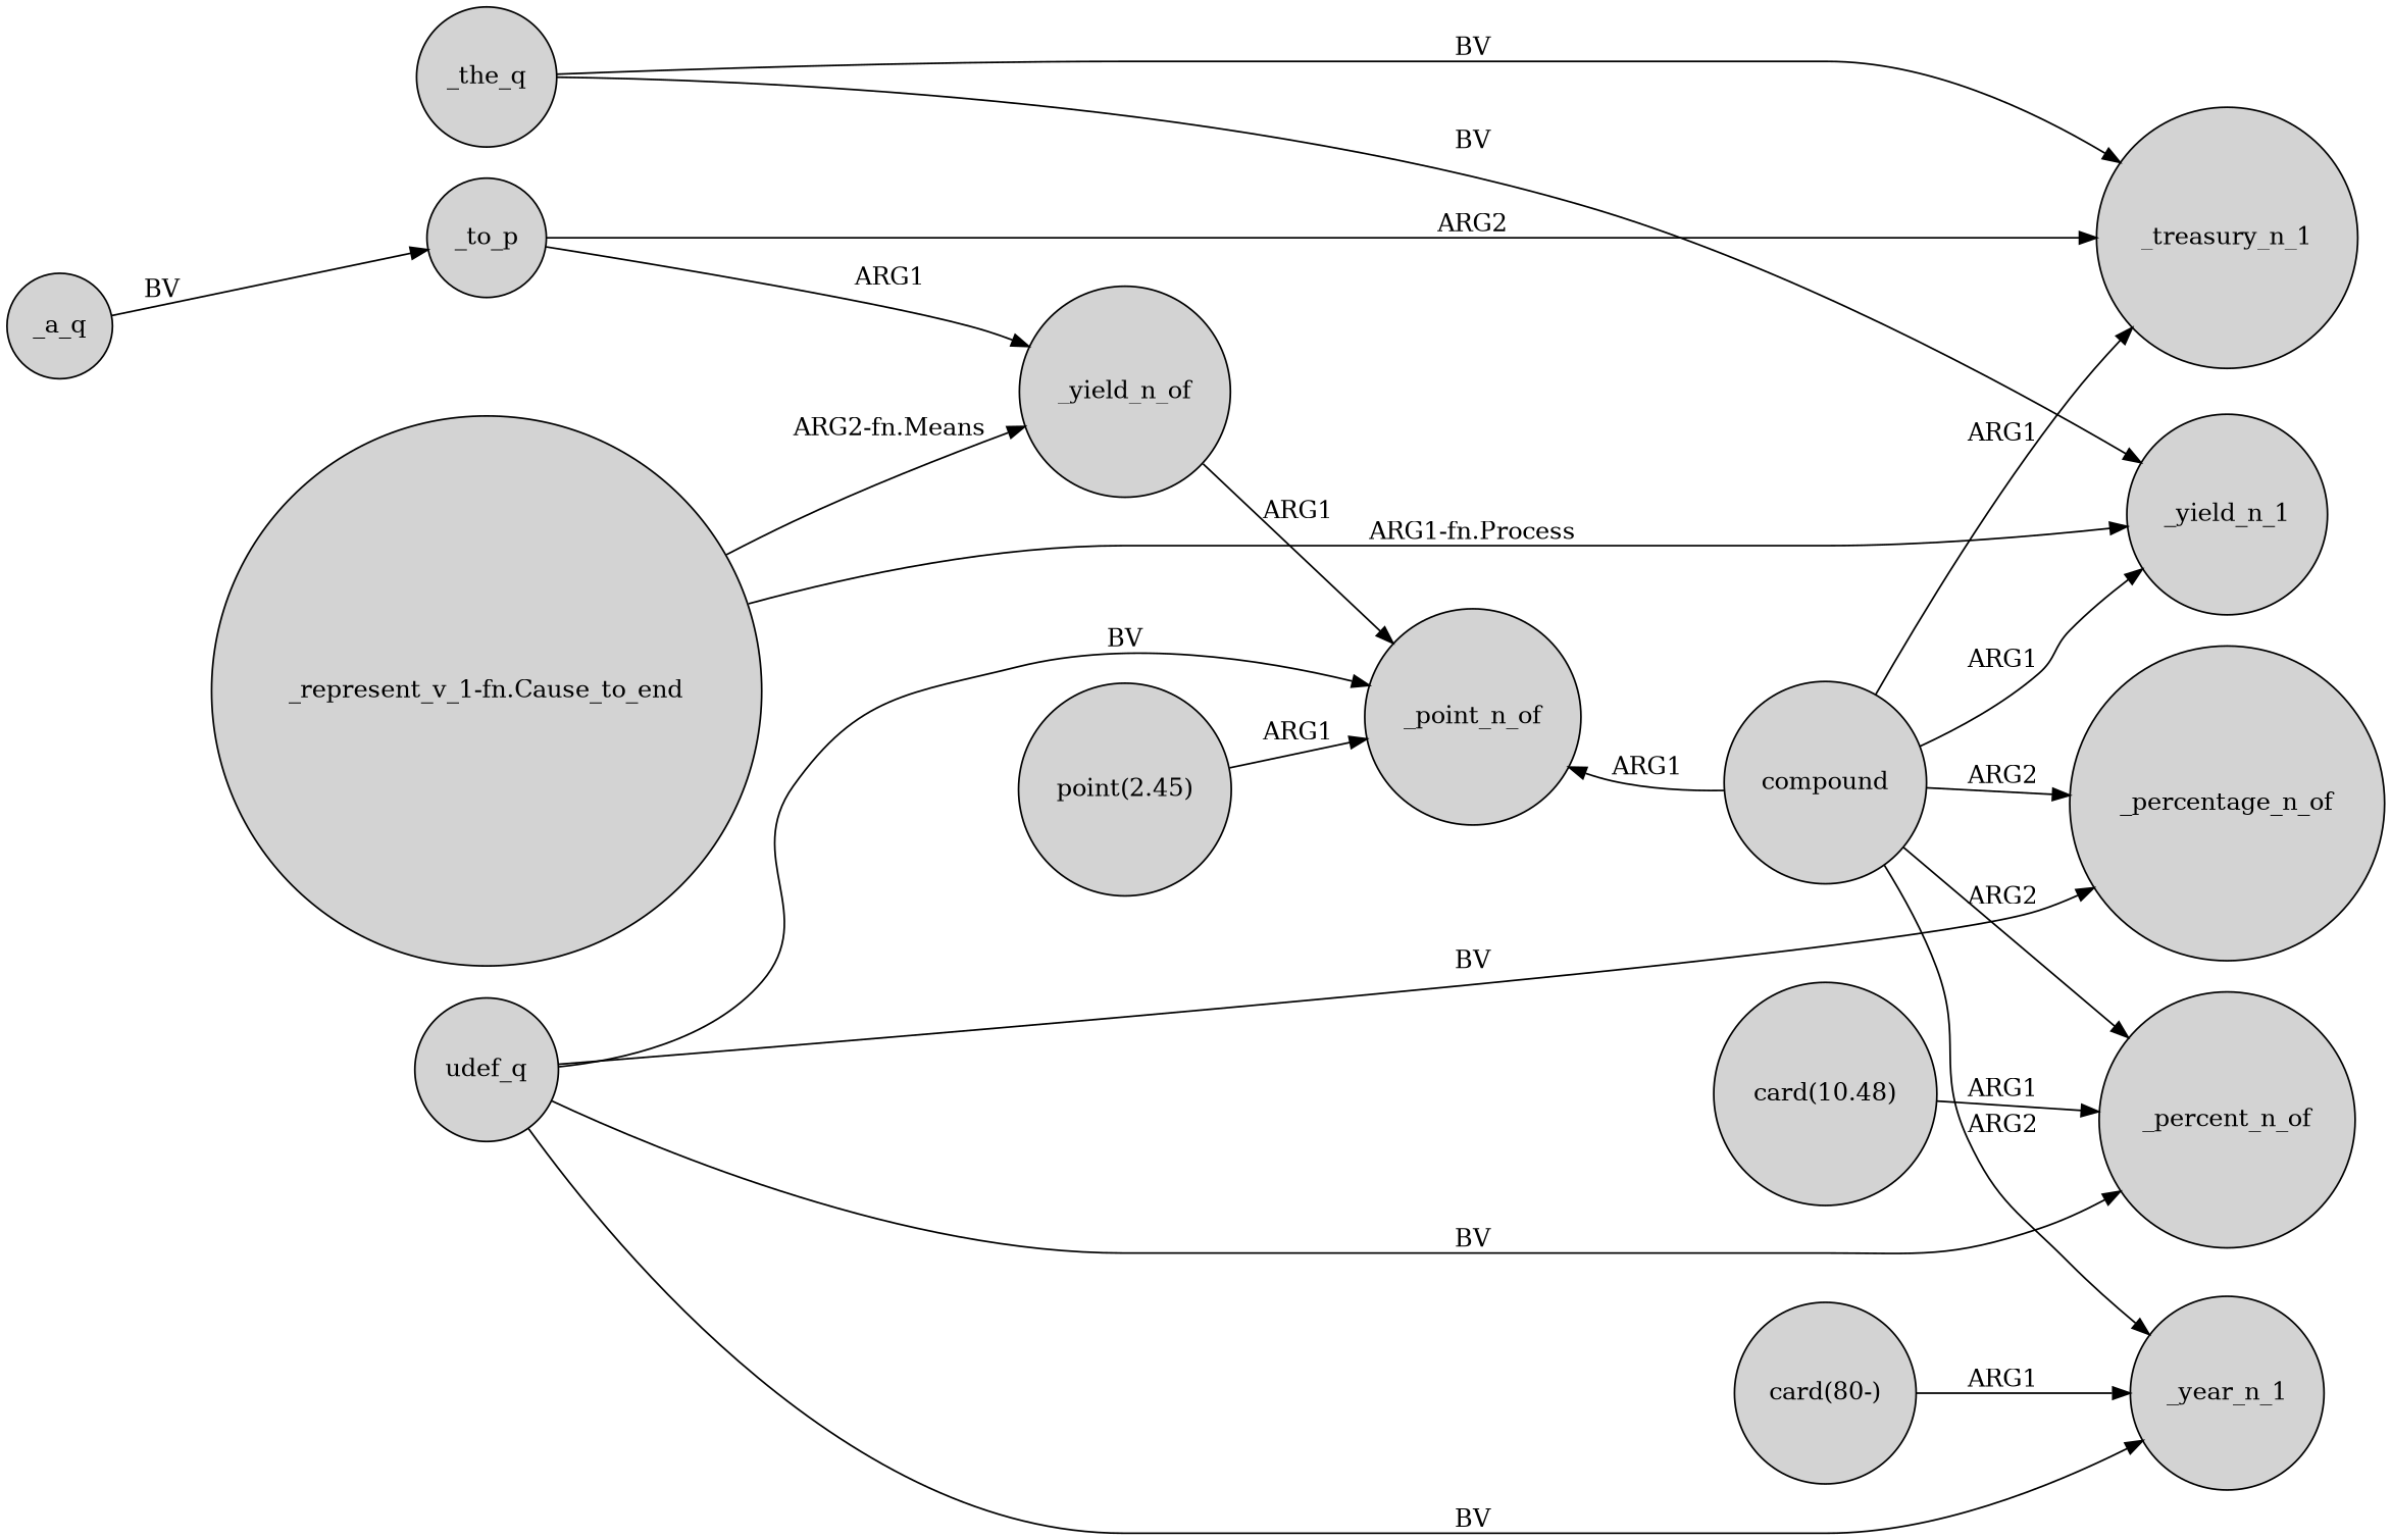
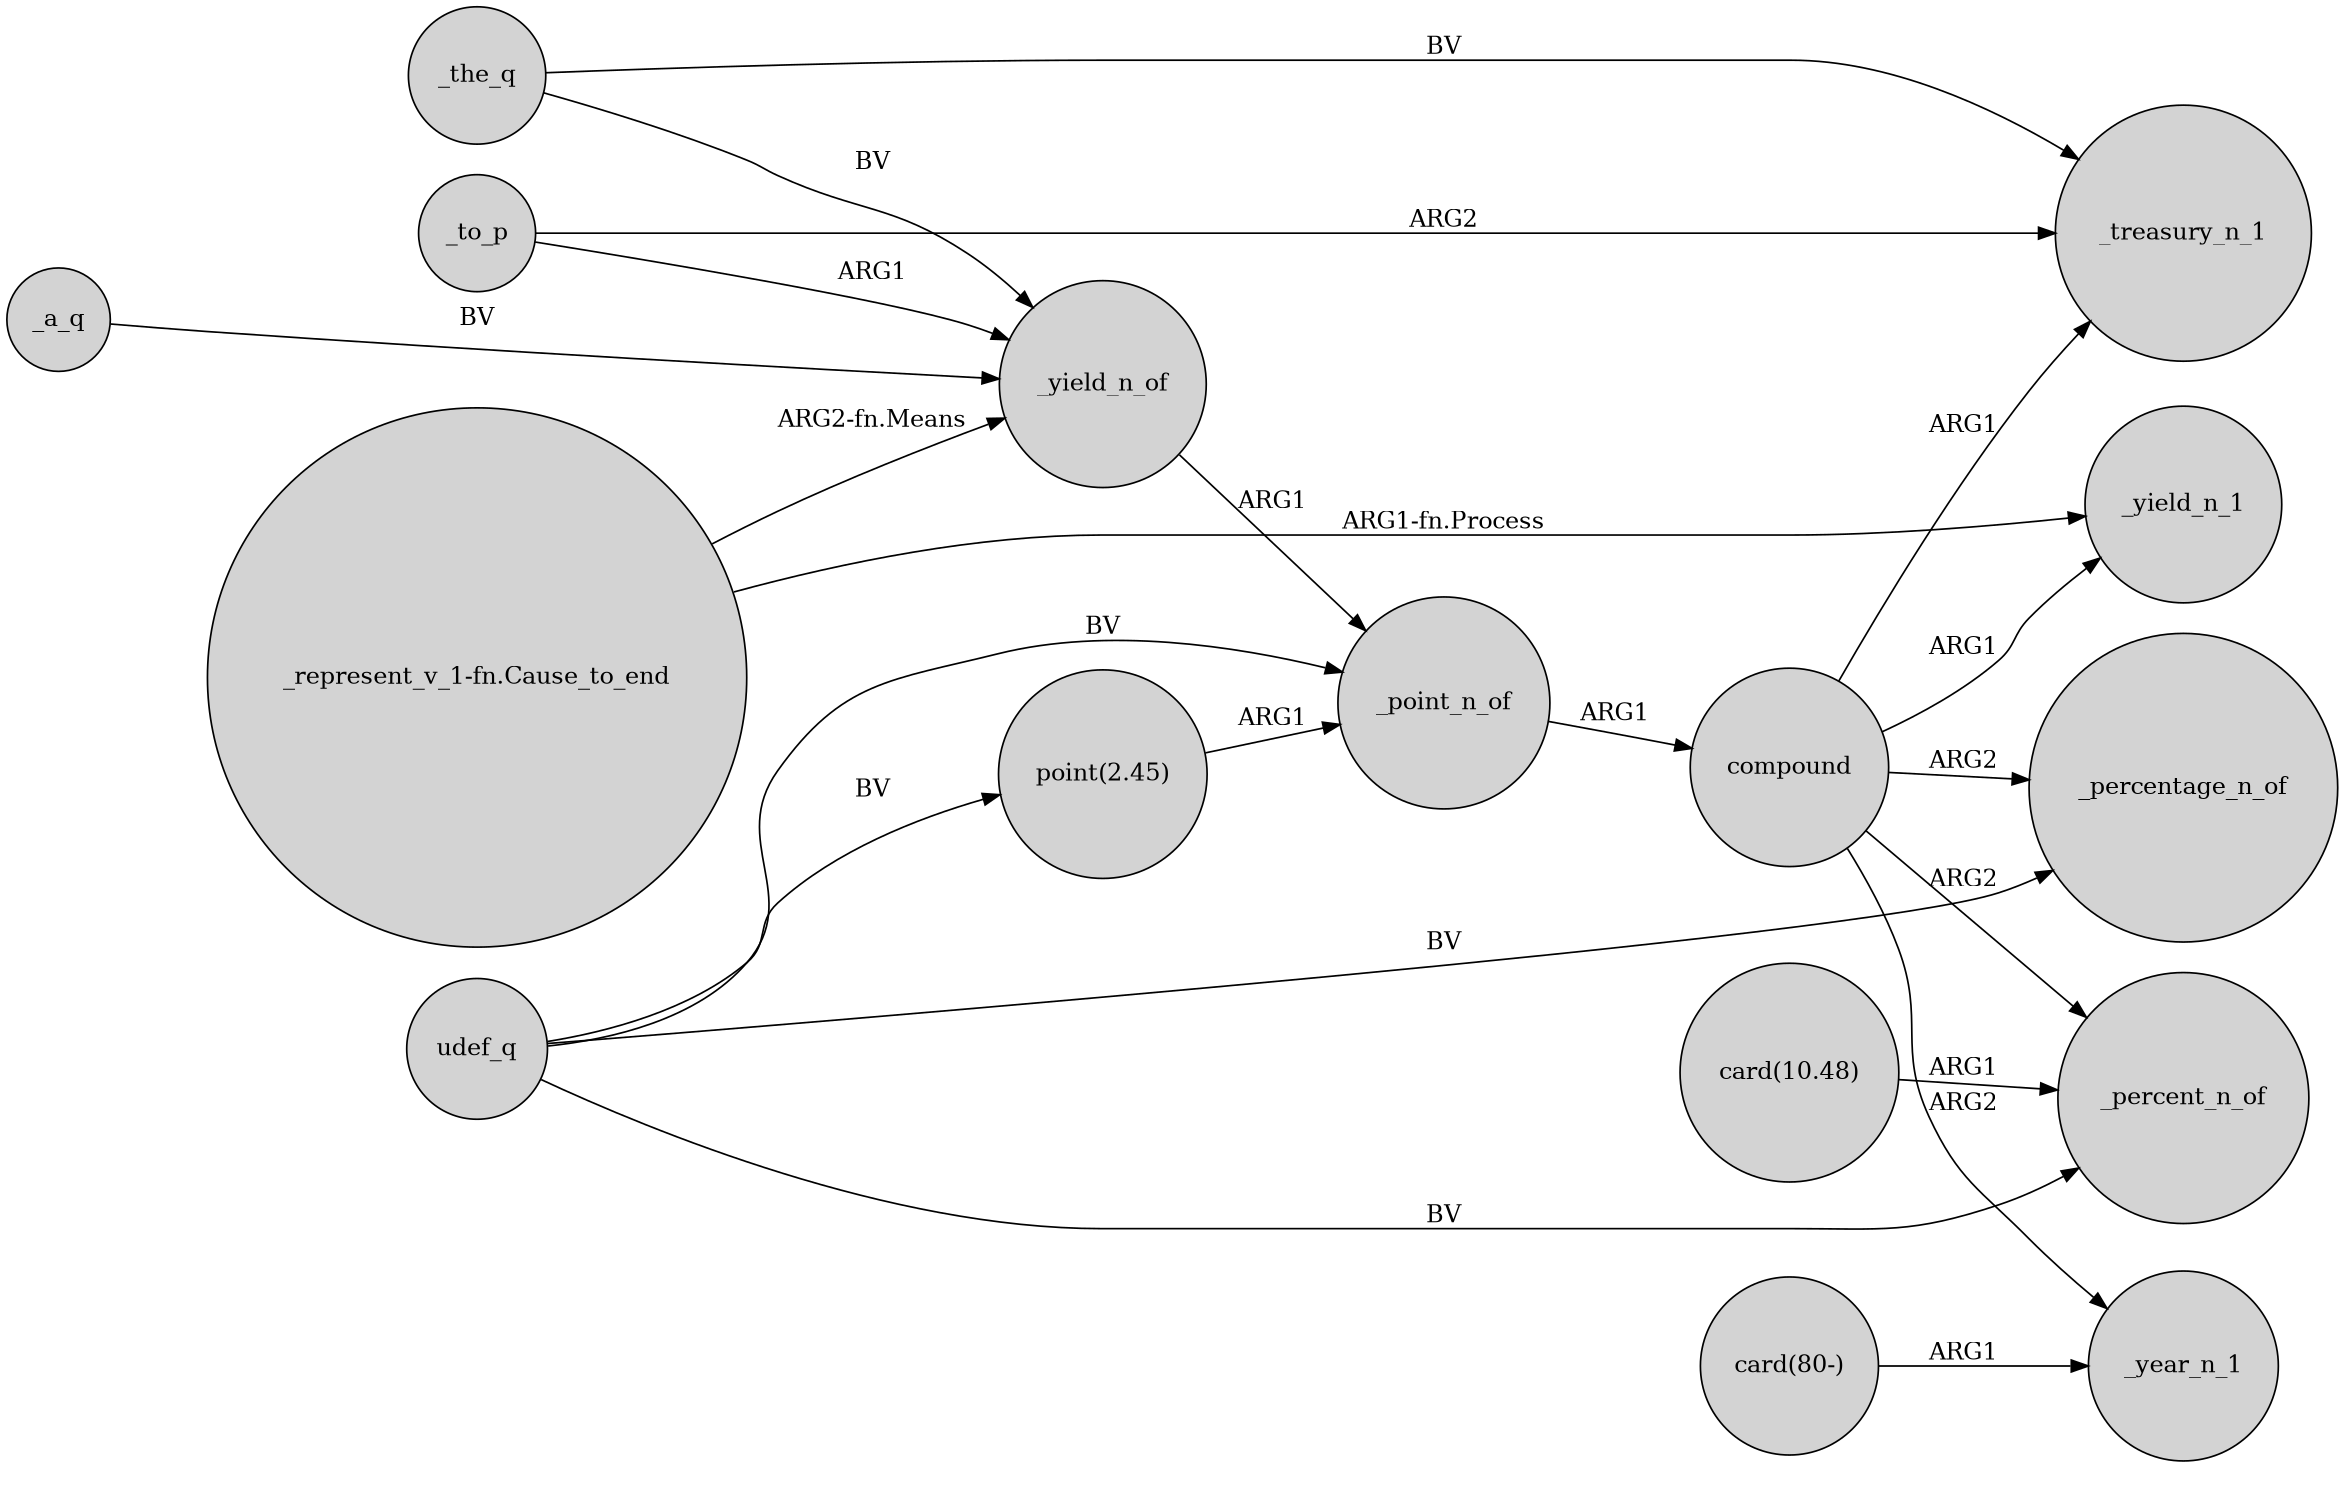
  digraph {
    rankdir=LR
    node [shape=circle style=filled]
    _to_p
    _treasury_n_1
    n3 [label=_yield_n_of]
    _point_n_of
    compound
    _yield_n_1
    _percent_n_of
    _year_n_1
    _percentage_n_of
    "card(10.48)"
    n11 [label="card(80-)"]
    udef_q
    _the_q
    n14 [label="point(2.45)"]
    "_represent_v_1-fn.Cause_to_end"
    _a_q
    _to_p -> _treasury_n_1 [label=ARG2]
    _to_p -> n3 [label=ARG1]
    n3 -> _point_n_of [label=ARG1]
    compound -> _treasury_n_1 [label=ARG1]
-   compound -> _point_n_of [label=ARG1]
+   _point_n_of -> compound [label=ARG1]
    compound -> _yield_n_1 [label=ARG1]
    compound -> _percent_n_of [label=ARG2]
    compound -> _year_n_1 [label=ARG2]
    compound -> _percentage_n_of [label=ARG2]
    "card(10.48)" -> _percent_n_of [label=ARG1]
    n11 -> _year_n_1 [label=ARG1]
    udef_q -> _point_n_of [label=BV]
    udef_q -> _percent_n_of [label=BV]
-   udef_q -> _year_n_1 [label=BV]
+   udef_q -> n14 [label=BV]
    udef_q -> _percentage_n_of [label=BV]
    _the_q -> _treasury_n_1 [label=BV]
-   _the_q -> _yield_n_1 [label=BV]
+   _the_q -> n3 [label=BV]
    n14 -> _point_n_of [label=ARG1]
    "_represent_v_1-fn.Cause_to_end" -> n3 [label="ARG2-fn.Means"]
    "_represent_v_1-fn.Cause_to_end" -> _yield_n_1 [label="ARG1-fn.Process"]
-   _a_q -> _to_p [label=BV]
+   _a_q -> n3 [label=BV]
  }
